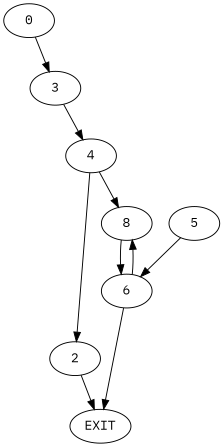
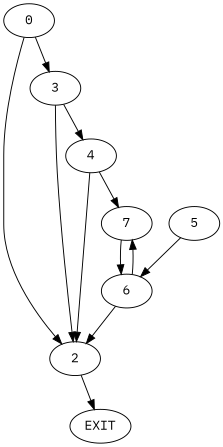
  digraph {
    fontname="IBM Plex Mono"
    node [fontname="IBM Plex Mono"]
    edge [fontname="IBM Plex Mono"]
    n1 [label=0]
    2
    3
    n4 [label=EXIT]
    4
-   7 [label=8]
+   7
    5
    6
+   n1 -> 2
    n1 -> 3
    2 -> n4
+   3 -> 2
    3 -> 4
    4 -> 2
    4 -> 7
    7 -> 6
    5 -> 6
-   6 -> n4
+   6 -> 2
    6 -> 7
  }
